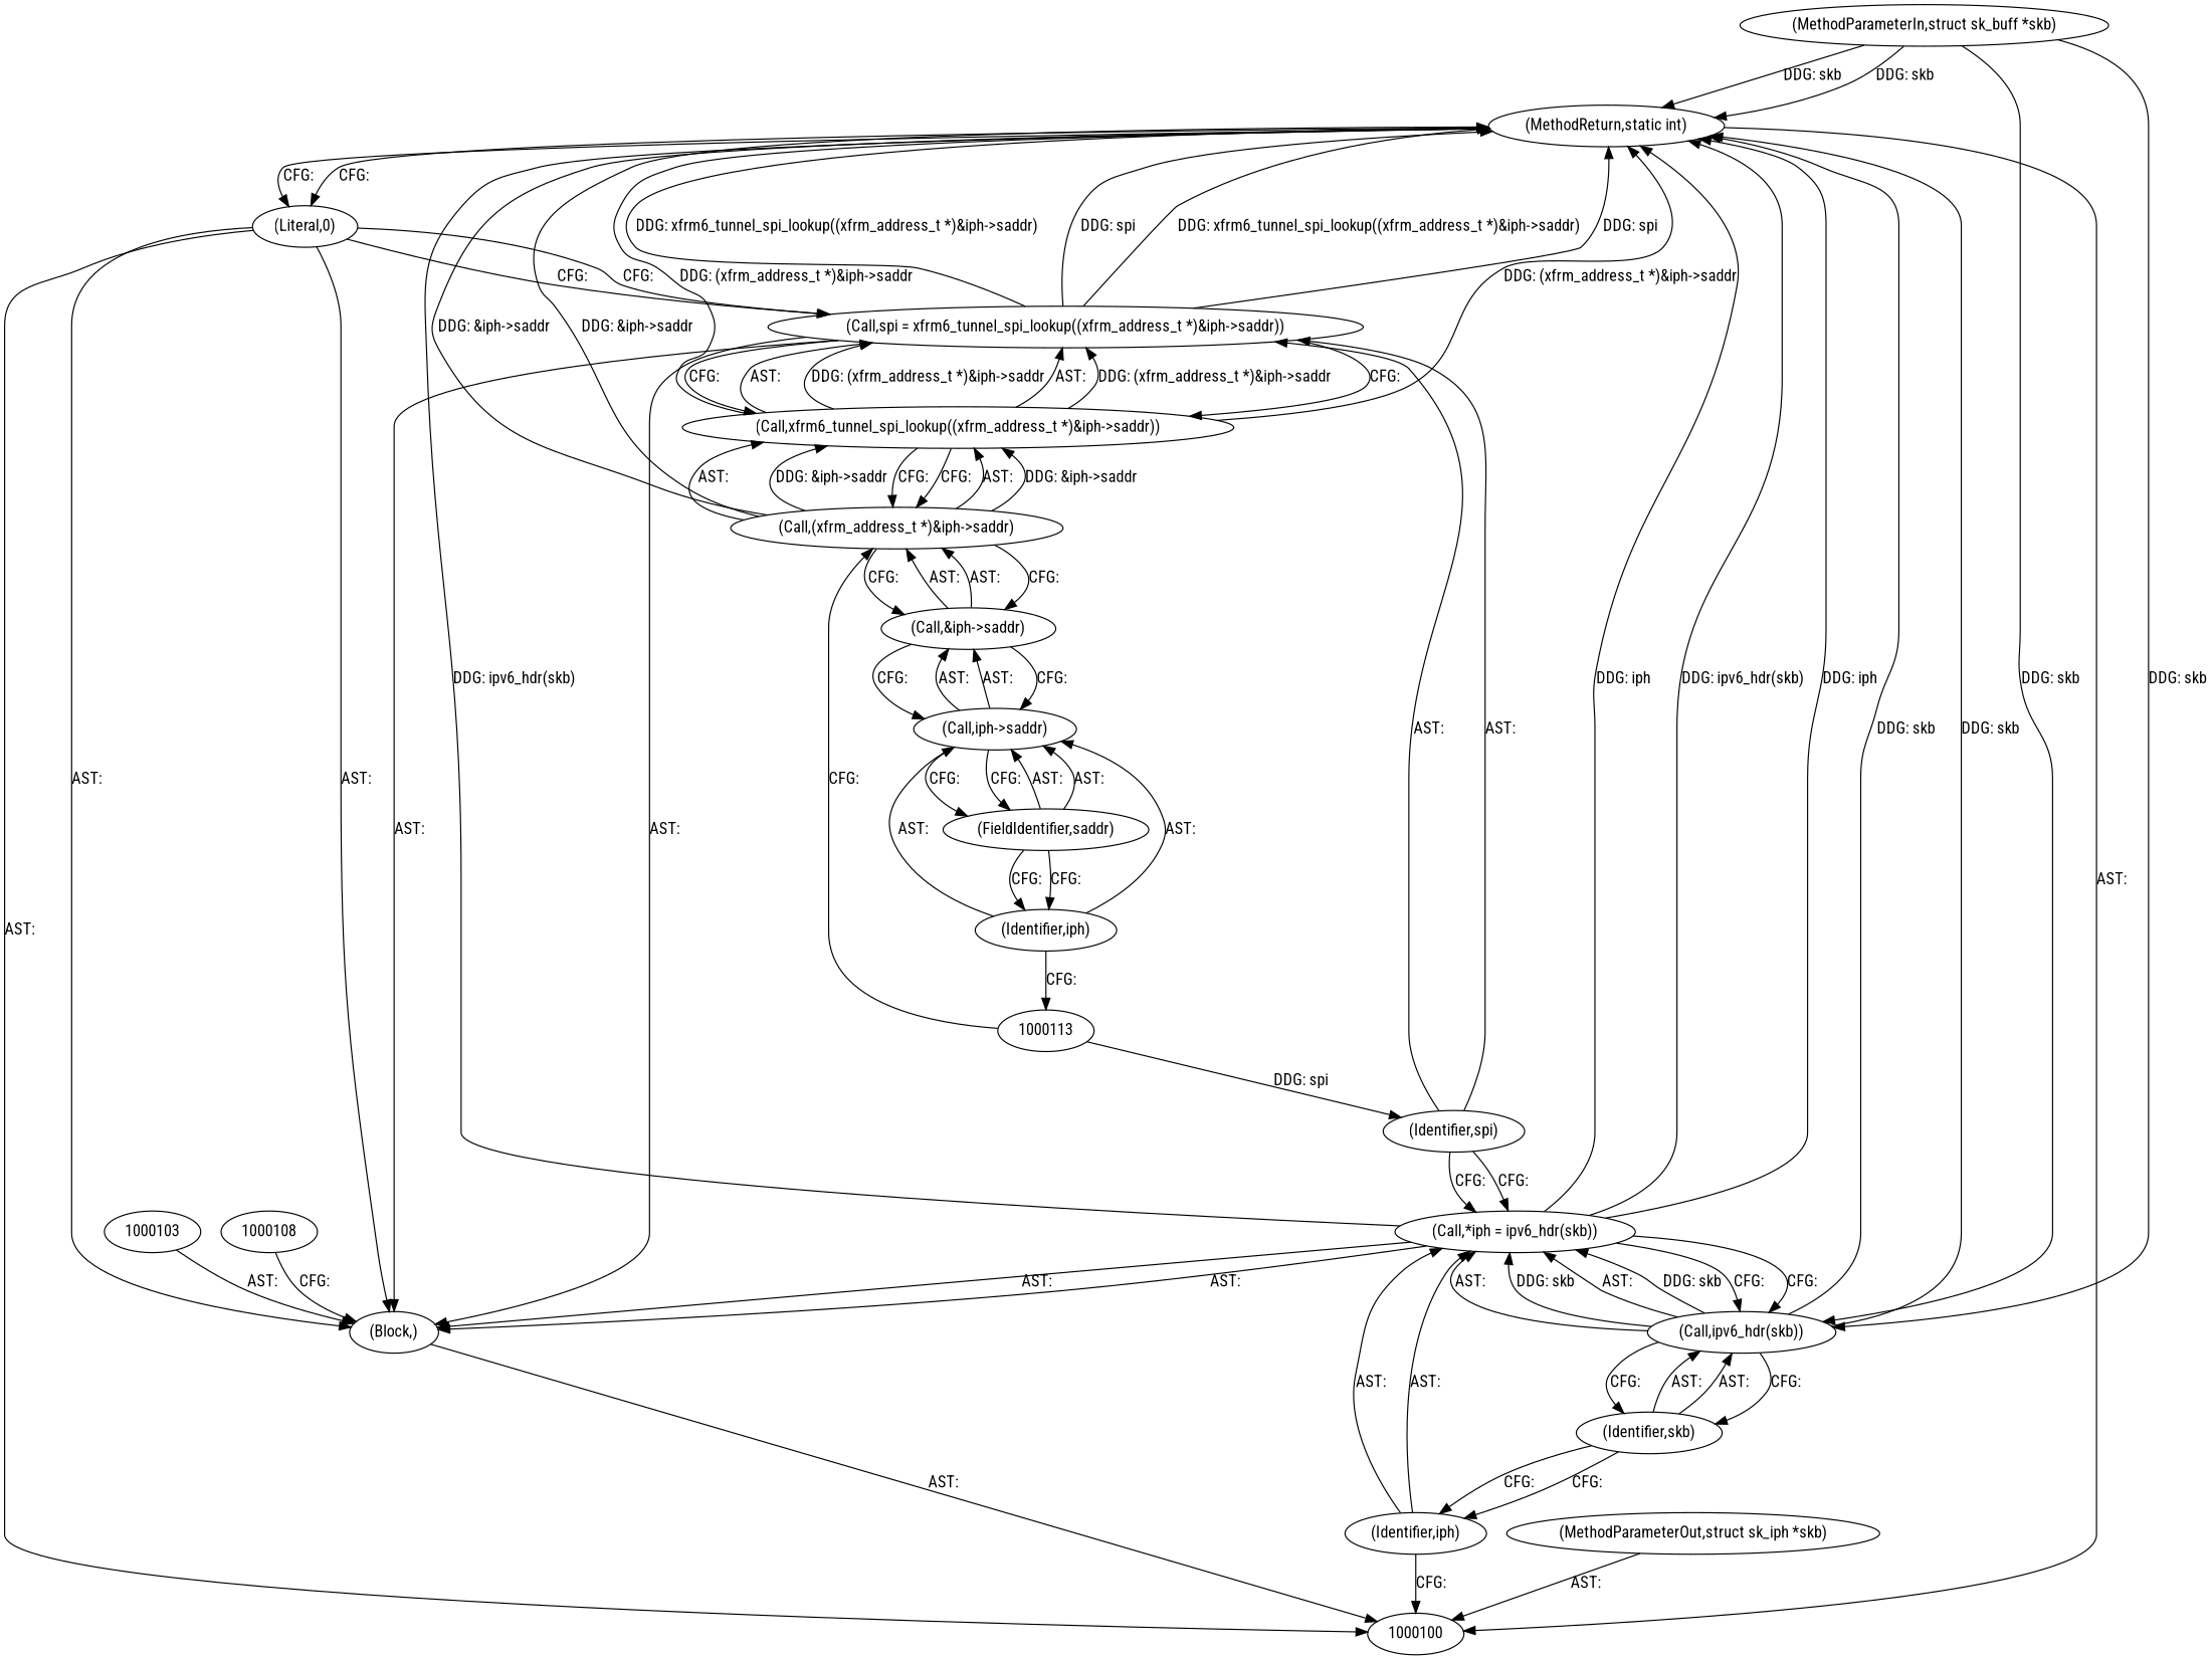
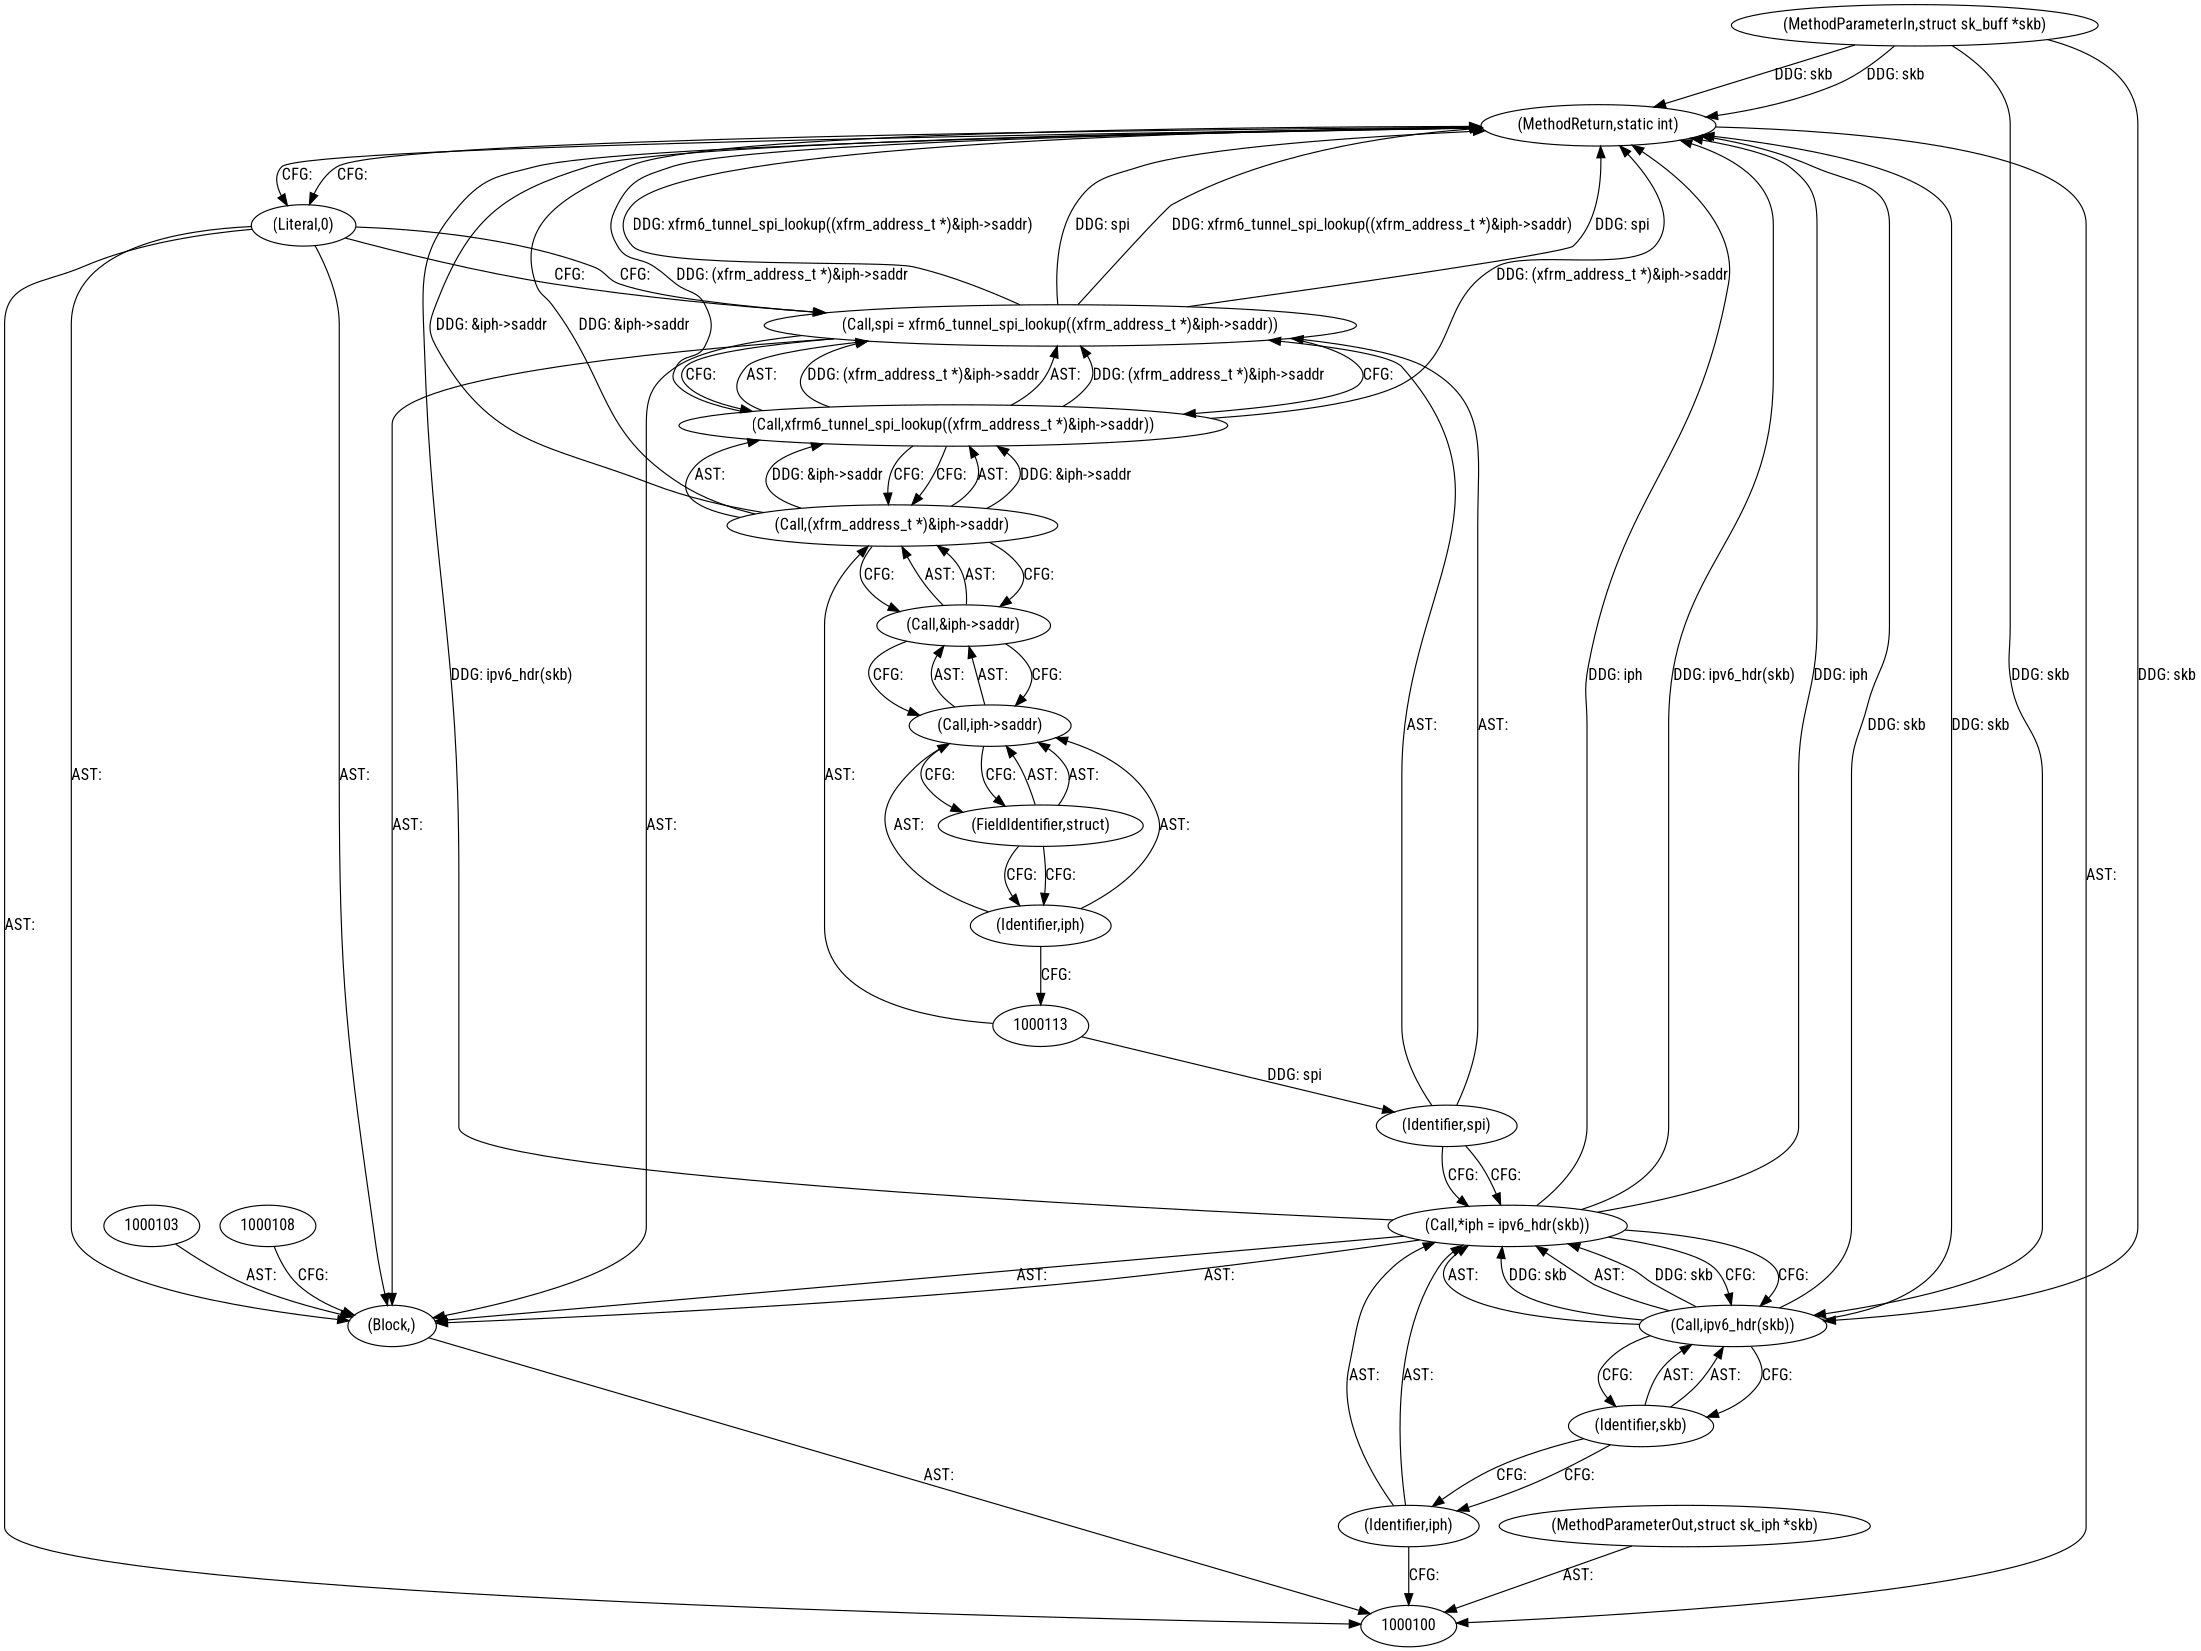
  digraph {
    fontname="Roboto Condensed"
    node [fontname="Roboto Condensed"]
    edge [fontname="Roboto Condensed"]
    n1 [label="(MethodReturn,static int)"]
    n2 [label="(Literal,0)"]
    1000100
    n4 [label="(Block,)"]
    n5 [label="(Call,spi = xfrm6_tunnel_spi_lookup((xfrm_address_t *)&iph->saddr))"]
    n6 [label="(MethodParameterIn,struct sk_buff *skb)"]
    n7 [label="(Call,ipv6_hdr(skb))"]
    n8 [label="(Call,*iph = ipv6_hdr(skb))"]
    n9 [label="(Identifier,skb)"]
    n10 [label="(MethodParameterOut,struct sk_iph *skb)"]
    n11 [label="(Identifier,iph)"]
    n12 [label="(Call,xfrm6_tunnel_spi_lookup((xfrm_address_t *)&iph->saddr))"]
    n13 [label="(Call,(xfrm_address_t *)&iph->saddr)"]
    n14 [label="(Identifier,spi)"]
    n15 [label="(Call,&iph->saddr)"]
    n16 [label="(Call,iph->saddr)"]
-   n17 [label="(FieldIdentifier,saddr)"]
+   n17 [label="(FieldIdentifier,struct)"]
    n18 [label="(Identifier,iph)"]
    1000113
    1000103
    1000108
    n1 -> n2 [label="CFG: "]
    n1 -> n2 [label="CFG: "]
    n1 -> 1000100 [label="AST: "]
    n2 -> 1000100 [label="AST: "]
    n2 -> n4 [label="AST: "]
    n2 -> n4 [label="AST: "]
    n2 -> n5 [label="CFG: "]
    n2 -> n5 [label="CFG: "]
    n4 -> 1000100 [label="AST: "]
    n5 -> n1 [label="DDG: xfrm6_tunnel_spi_lookup((xfrm_address_t *)&iph->saddr)"]
    n5 -> n1 [label="DDG: spi"]
    n5 -> n1 [label="DDG: xfrm6_tunnel_spi_lookup((xfrm_address_t *)&iph->saddr)"]
    n5 -> n1 [label="DDG: spi"]
    n5 -> n4 [label="AST: "]
    n5 -> n4 [label="AST: "]
    n5 -> n12 [label="CFG: "]
    n5 -> n12 [label="CFG: "]
    n6 -> n1 [label="DDG: skb"]
    n6 -> n1 [label="DDG: skb"]
    n6 -> n7 [label="DDG: skb"]
    n6 -> n7 [label="DDG: skb"]
    n7 -> n1 [label="DDG: skb"]
    n7 -> n1 [label="DDG: skb"]
    n7 -> n8 [label="AST: "]
    n7 -> n8 [label="DDG: skb"]
    n7 -> n8 [label="AST: "]
    n7 -> n8 [label="DDG: skb"]
    n7 -> n9 [label="CFG: "]
    n7 -> n9 [label="CFG: "]
    n8 -> n1 [label="DDG: iph"]
    n8 -> n1 [label="DDG: ipv6_hdr(skb)"]
    n8 -> n1 [label="DDG: iph"]
    n8 -> n1 [label="DDG: ipv6_hdr(skb)"]
    n8 -> n4 [label="AST: "]
    n8 -> n4 [label="AST: "]
    n8 -> n7 [label="CFG: "]
    n8 -> n7 [label="CFG: "]
    n9 -> n7 [label="AST: "]
    n9 -> n7 [label="AST: "]
    n9 -> n11 [label="CFG: "]
    n9 -> n11 [label="CFG: "]
    n10 -> 1000100 [label="AST: "]
    n11 -> 1000100 [label="CFG: "]
    n11 -> n8 [label="AST: "]
    n11 -> n8 [label="AST: "]
    n12 -> n1 [label="DDG: (xfrm_address_t *)&iph->saddr"]
    n12 -> n1 [label="DDG: (xfrm_address_t *)&iph->saddr"]
    n12 -> n5 [label="AST: "]
    n12 -> n5 [label="DDG: (xfrm_address_t *)&iph->saddr"]
    n12 -> n5 [label="AST: "]
    n12 -> n5 [label="DDG: (xfrm_address_t *)&iph->saddr"]
    n12 -> n13 [label="CFG: "]
    n12 -> n13 [label="CFG: "]
    n13 -> n1 [label="DDG: &iph->saddr"]
    n13 -> n1 [label="DDG: &iph->saddr"]
    n13 -> n12 [label="AST: "]
    n13 -> n12 [label="DDG: &iph->saddr"]
    n13 -> n12 [label="AST: "]
    n13 -> n12 [label="DDG: &iph->saddr"]
    n13 -> n15 [label="CFG: "]
    n13 -> n15 [label="CFG: "]
    n14 -> n5 [label="AST: "]
    n14 -> n5 [label="AST: "]
    n14 -> n8 [label="CFG: "]
    n14 -> n8 [label="CFG: "]
    n15 -> n13 [label="AST: "]
    n15 -> n13 [label="AST: "]
    n15 -> n16 [label="CFG: "]
    n15 -> n16 [label="CFG: "]
    n16 -> n15 [label="AST: "]
    n16 -> n15 [label="AST: "]
    n16 -> n17 [label="CFG: "]
    n16 -> n17 [label="CFG: "]
    n17 -> n16 [label="AST: "]
    n17 -> n16 [label="AST: "]
    n17 -> n18 [label="CFG: "]
    n17 -> n18 [label="CFG: "]
    n18 -> n16 [label="AST: "]
    n18 -> n16 [label="AST: "]
    n18 -> 1000113 [label="CFG: "]
-   1000113 -> n13 [label="CFG: "]
+   1000113 -> n13 [label="AST: "]
    1000113 -> n14 [label="DDG: spi"]
    1000103 -> n4 [label="AST: "]
    1000108 -> n4 [label="CFG: "]
  }
